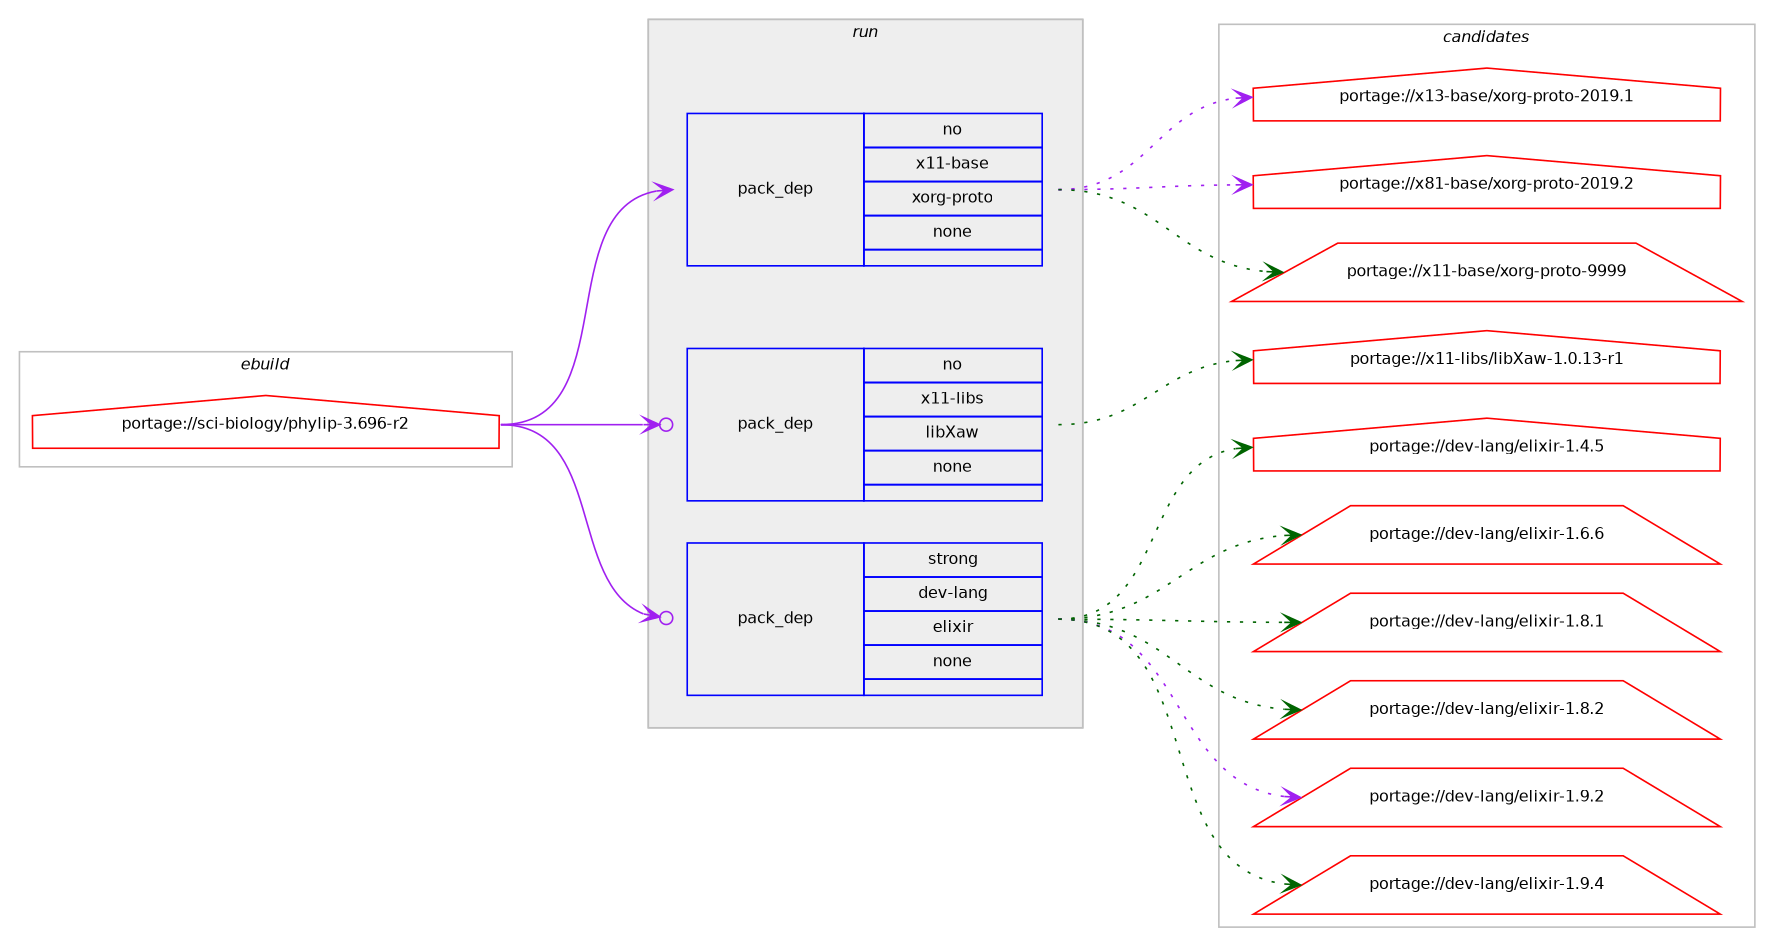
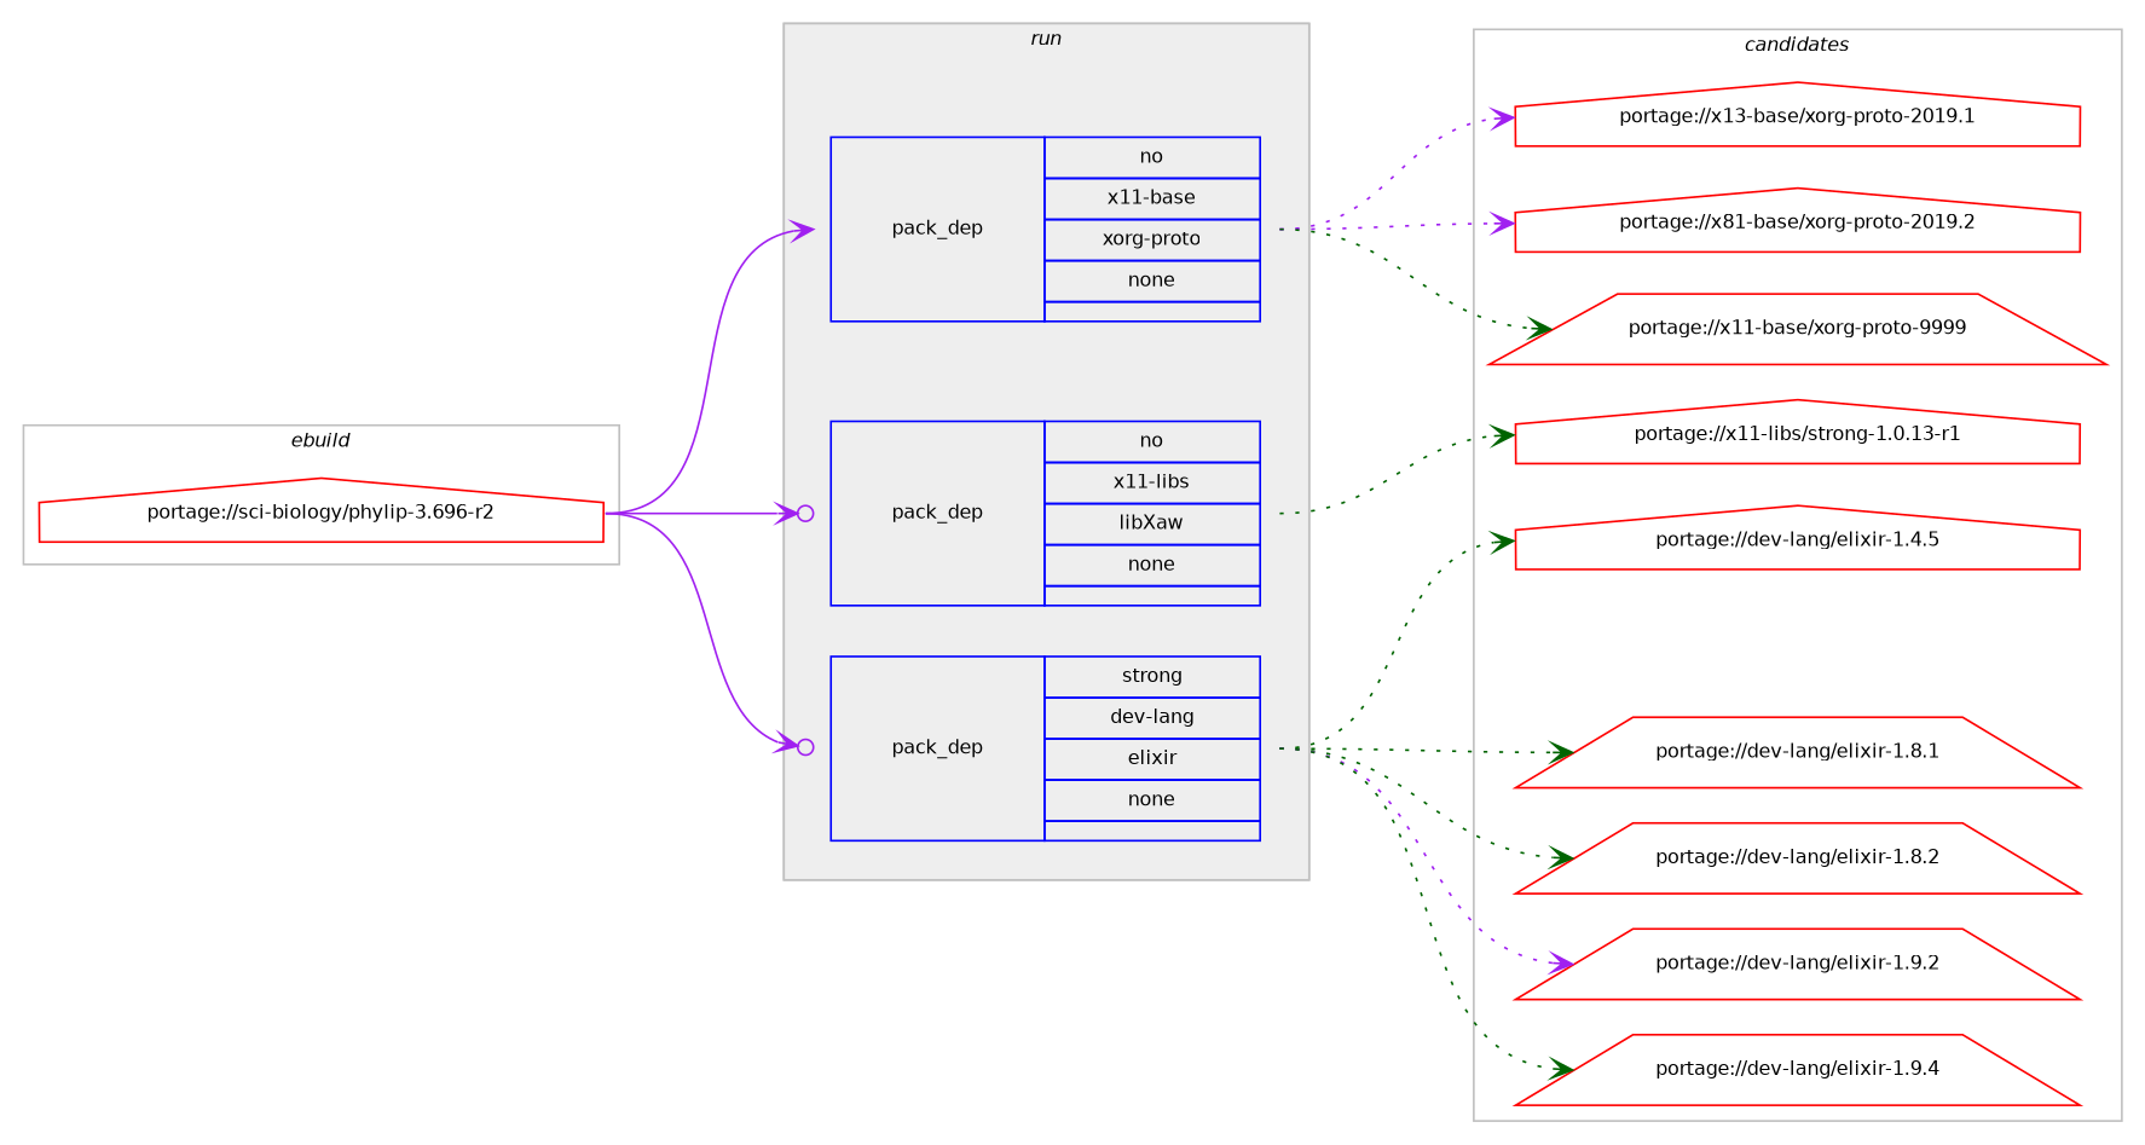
  digraph {
    compound=true
    concentrate=true
    fontname=Helvetica
    fontsize=10
    newrank=true
    rankdir=LR
    ranksep=1.5
    node [color=red fontname=Helvetica fontsize=10 shape=trapezium]
    edge [arrowhead=vee color=darkgreen headport=w style=dotted tailport=e weight=100]
    n1 [label="portage://sci-biology/phylip-3.696-r2" shape=house width=4]
    n2 [color=blue label=<<TABLE BORDER="0" CELLBORDER="1" CELLSPACING="0" CELLPADDING="4" WIDTH="220"><TR><TD ROWSPAN="6" CELLPADDING="30">pack_dep</TD></TR><TR><TD WIDTH="110">no</TD></TR><TR><TD>x11-base</TD></TR><TR><TD>xorg-proto</TD></TR><TR><TD>none</TD></TR><TR><TD></TD></TR></TABLE>> shape=none]
    n3 [color=blue label=<<TABLE BORDER="0" CELLBORDER="1" CELLSPACING="0" CELLPADDING="4" WIDTH="220"><TR><TD ROWSPAN="6" CELLPADDING="30">pack_dep</TD></TR><TR><TD WIDTH="110">no</TD></TR><TR><TD>x11-libs</TD></TR><TR><TD>libXaw</TD></TR><TR><TD>none</TD></TR><TR><TD></TD></TR></TABLE>> shape=none]
    n4 [color=blue label=<<TABLE BORDER="0" CELLBORDER="1" CELLSPACING="0" CELLPADDING="4" WIDTH="220"><TR><TD ROWSPAN="6" CELLPADDING="30">pack_dep</TD></TR><TR><TD WIDTH="110">strong</TD></TR><TR><TD>dev-lang</TD></TR><TR><TD>elixir</TD></TR><TR><TD>none</TD></TR><TR><TD></TD></TR></TABLE>> shape=none]
    n5 [label="portage://x13-base/xorg-proto-2019.1" shape=house width=4]
    n6 [label="portage://x81-base/xorg-proto-2019.2" shape=house width=4]
    n7 [label="portage://x11-base/xorg-proto-9999" width=4]
-   n8 [label="portage://x11-libs/libXaw-1.0.13-r1" shape=house width=4]
+   n8 [label="portage://x11-libs/strong-1.0.13-r1" shape=house width=4]
    n9 [label="portage://dev-lang/elixir-1.4.5" shape=house width=4]
-   n10 [label="portage://dev-lang/elixir-1.6.6" width=4]
    n11 [label="portage://dev-lang/elixir-1.8.1" width=4]
    n12 [label="portage://dev-lang/elixir-1.8.2" width=4]
    n13 [label="portage://dev-lang/elixir-1.9.2" width=4]
    n14 [label="portage://dev-lang/elixir-1.9.4" width=4]
    subgraph cluster_1 {
      color=gray
      label=<<i>ebuild</i>>
      rank=same
      n1
    }
    subgraph cluster_2 {
      color=gray
      label=<<i>dependencies</i>>
      subgraph cluster_3 {
        color=gray
        fillcolor="#eeeeee"
        label=<<i>compile</i>>
        style=filled
        subgraph sub_4 {
          color=gray
          fillcolor="#eeeeee"
          label=<<i>compile</i>>
          style=filled
          n2
        }
      }
      subgraph cluster_5 {
        color=gray
        fillcolor="#eeeeee"
        label=<<i>compile and run</i>>
        style=filled
        subgraph sub_6 {
          color=gray
          fillcolor="#eeeeee"
          label=<<i>compile and run</i>>
          style=filled
          n3
        }
        subgraph sub_7 {
          color=gray
          fillcolor="#eeeeee"
          label=<<i>compile and run</i>>
          style=filled
          n4
        }
      }
      subgraph cluster_8 {
        color=gray
        fillcolor="#eeeeee"
        label=<<i>run</i>>
        style=filled
      }
    }
    subgraph cluster_9 {
      color=gray
      label=<<i>candidates</i>>
      rank=same
      subgraph sub_10 {
        color=black
        label=<<i>candidates</i>>
        nodesep=1
        rank=same
        n5
        n6
        n7
      }
      subgraph sub_11 {
        color=black
        label=<<i>candidates</i>>
        nodesep=1
        rank=same
        n8
      }
      subgraph sub_12 {
        color=black
        label=<<i>candidates</i>>
        nodesep=1
        rank=same
        n9
-       n10
        n11
        n12
        n13
        n14
      }
    }
    n1 -> n2 [color=purple style=solid weight=20]
    n1 -> n3 [arrowhead=odotvee color=purple style=solid weight=20]
    n1 -> n4 [arrowhead=odotvee color=purple style=solid weight=20]
    n2 -> n5 [color=purple]
    n2 -> n6 [color=purple]
    n2 -> n7
    n3 -> n8
    n4 -> n9
-   n4 -> n10
    n4 -> n11
    n4 -> n12
    n4 -> n13 [color=purple]
    n4 -> n14
  }
